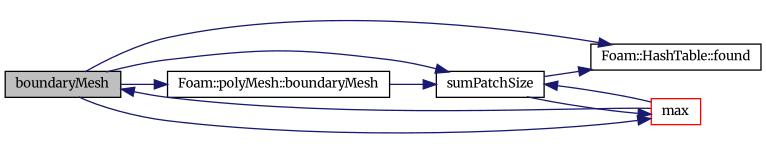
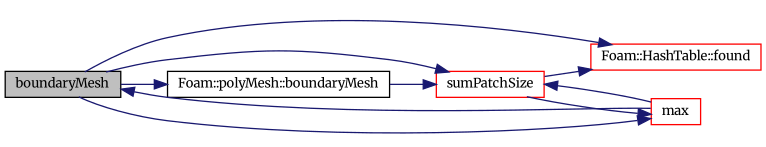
  digraph {
    fontname=Merriweather
    rankdir=LR
    node [color=black fontname=Merriweather fontsize=10 shape=record]
    edge [color=midnightblue fontname=Merriweather fontsize=10 labelfontname=Helvetica labelfontsize=10 style=solid]
    n1 [fillcolor=grey75 fontcolor=black height=0.2 label=boundaryMesh style=filled width=0.4]
    n2 [height=0.2 label="Foam::polyMesh::boundaryMesh" width=0.4]
-   n3 [height=0.2 label="Foam::HashTable::found" width=0.4]
+   n3 [color=red height=0.2 label="Foam::HashTable::found" width=0.4]
    n4 [color=red height=0.2 label=max width=0.4]
-   n5 [height=0.2 label=sumPatchSize width=0.4]
+   n5 [color=red height=0.2 label=sumPatchSize width=0.4]
    n1 -> n2
    n1 -> n3
    n1 -> n4
    n1 -> n5
    n2 -> n5
    n4 -> n1
    n4 -> n5
    n5 -> n3
    n5 -> n4
  }
